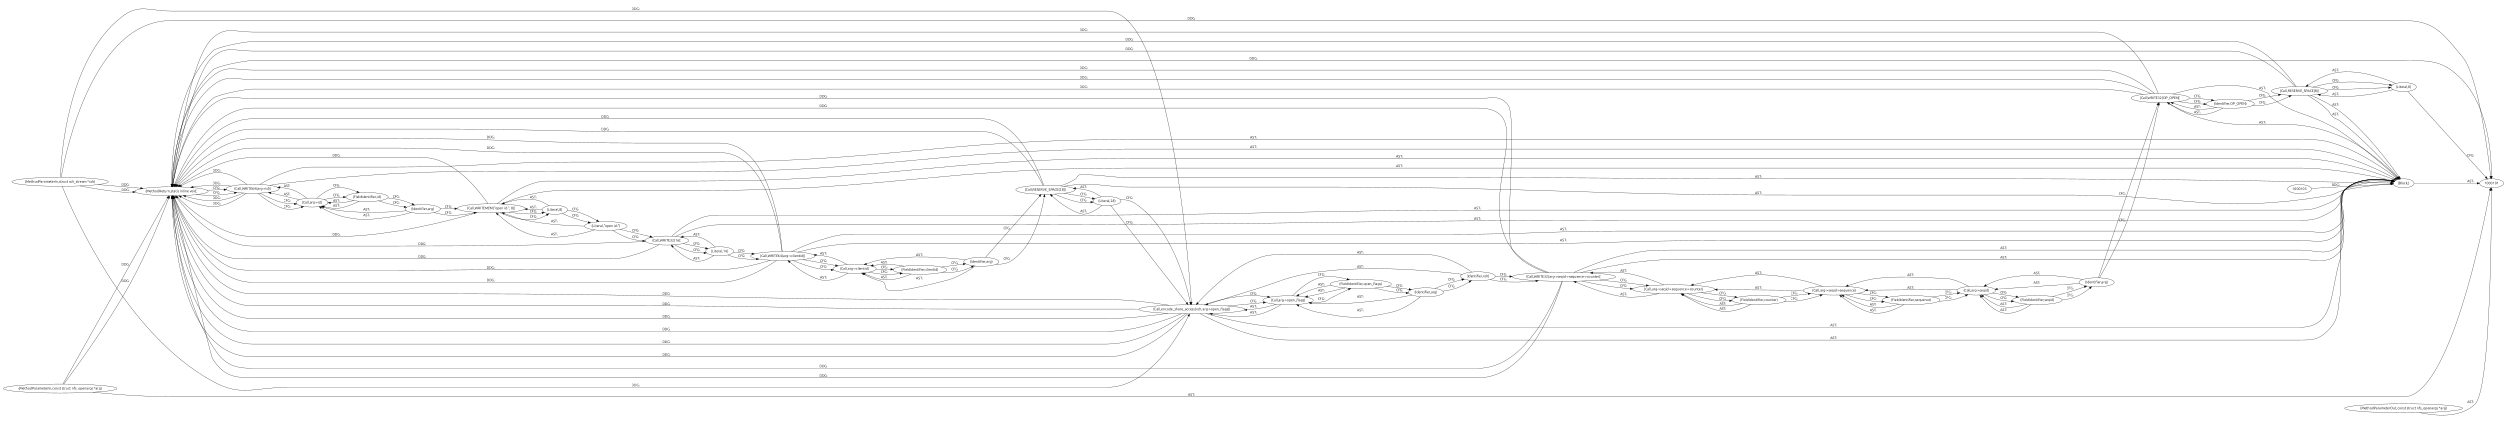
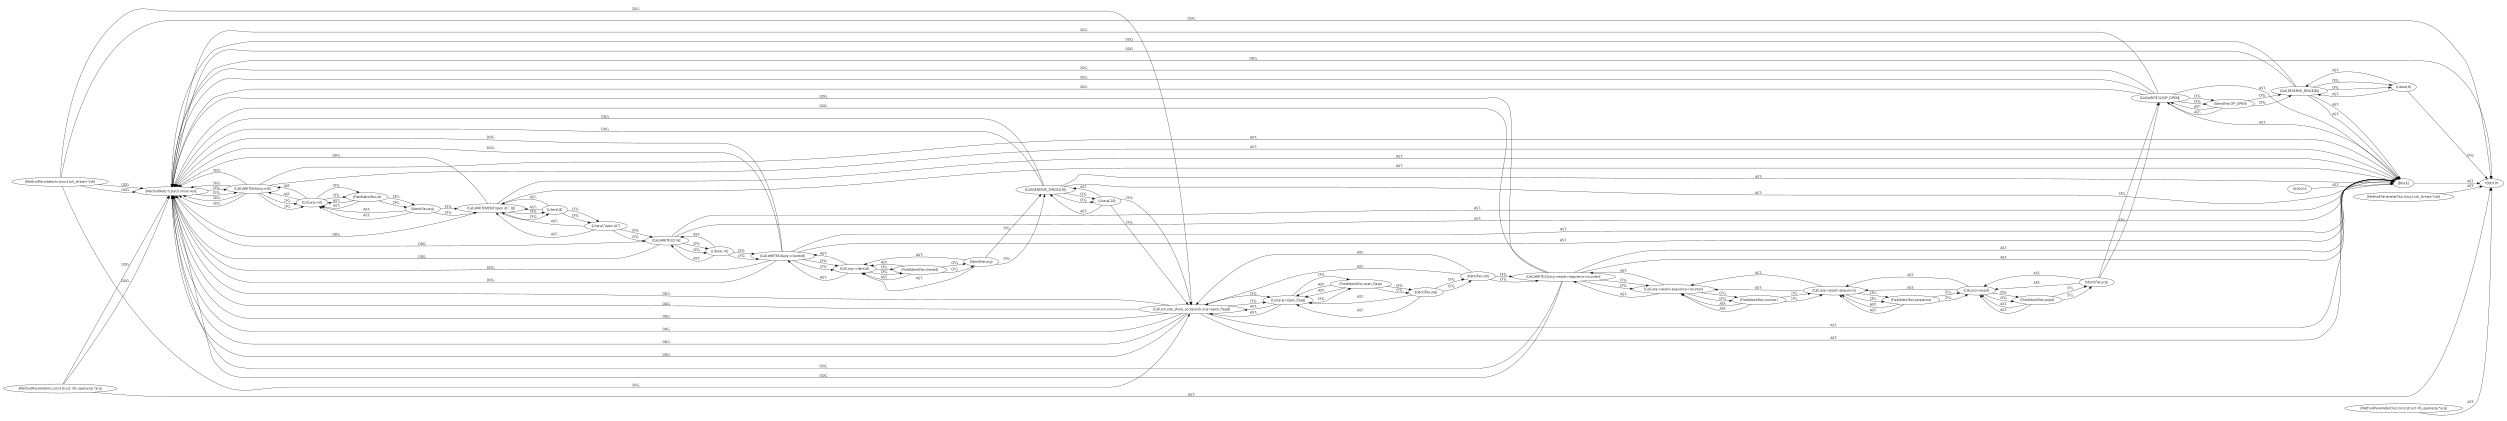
  digraph {
    fontname=Ubuntu
    rankdir=LR
    node [fontname=Ubuntu]
    edge [fontname=Ubuntu]
    n1 [label="(MethodReturn,static inline void)"]
    n2 [label="(Call,WRITE64(arg->id))"]
    1000101
    n4 [label="(Block,)"]
    n5 [label="(Call,arg->id)"]
    n6 [label="(MethodParameterIn,struct xdr_stream *xdr)"]
    n7 [label="(Call,encode_share_access(xdr, arg->open_flags))"]
    n8 [label="(Call,arg->open_flags)"]
+   n9 [label="(MethodParameterOut,struct xdr_stream *xdr)"]
    n10 [label="(MethodParameterIn,const struct nfs_openargs *arg)"]
    n11 [label="(MethodParameterOut,const struct nfs_openargs *arg)"]
    n12 [label="(Call,arg->seqid->sequence->counter)"]
    n13 [label="(Call,WRITE32(arg->seqid->sequence->counter))"]
    n14 [label="(FieldIdentifier,counter)"]
    n15 [label="(Call,arg->seqid->sequence)"]
    n16 [label="(FieldIdentifier,sequence)"]
    n17 [label="(Call,arg->seqid)"]
    n18 [label="(FieldIdentifier,seqid)"]
    n19 [label="(Identifier,arg)"]
    n20 [label="(Call,WRITE32(OP_OPEN))"]
    n21 [label="(Identifier,OP_OPEN)"]
    n22 [label="(FieldIdentifier,open_flags)"]
    n23 [label="(Identifier,xdr)"]
    n24 [label="(Identifier,arg)"]
    n25 [label="(Literal,28)"]
    n26 [label="(Call,RESERVE_SPACE(28))"]
    n27 [label="(Call,arg->clientid)"]
    n28 [label="(FieldIdentifier,clientid)"]
    n29 [label="(Call,WRITE64(arg->clientid))"]
    n30 [label="(Identifier,arg)"]
    n31 [label="(Literal,16)"]
    n32 [label="(Call,WRITE32(16))"]
    n33 [label="(Call,WRITEMEM(\"open id:\", 8))"]
    n34 [label="(Literal,8)"]
    n35 [label="(Literal,\"open id:\")"]
    n36 [label="(FieldIdentifier,id)"]
    n37 [label="(Identifier,arg)"]
    n38 [label="(Literal,8)"]
    n39 [label="(Call,RESERVE_SPACE(8))"]
    1000105
    n1 -> n2 [label="CFG: "]
    n1 -> n2 [label="CFG: "]
    n1 -> 1000101 [label="DDG: "]
    n2 -> n1 [label="DDG: "]
    n2 -> n1 [label="DDG: "]
    n2 -> n1 [label="DDG: "]
    n2 -> n1 [label="DDG: "]
    n2 -> n4 [label="AST: "]
    n2 -> n4 [label="AST: "]
    n2 -> n5 [label="CFG: "]
    n2 -> n5 [label="CFG: "]
    n4 -> 1000101 [label="AST: "]
    n5 -> n2 [label="AST: "]
    n5 -> n2 [label="AST: "]
    n5 -> n36 [label="CFG: "]
    n5 -> n36 [label="CFG: "]
    n6 -> n1 [label="DDG: "]
    n6 -> n1 [label="DDG: "]
    n6 -> 1000101 [label="DDG: "]
    n6 -> n7 [label="DDG: "]
    n6 -> n7 [label="DDG: "]
    n7 -> n1 [label="DDG: "]
    n7 -> n1 [label="DDG: "]
    n7 -> n1 [label="DDG: "]
    n7 -> n1 [label="DDG: "]
    n7 -> n1 [label="DDG: "]
    n7 -> n1 [label="DDG: "]
    n7 -> n4 [label="AST: "]
    n7 -> n4 [label="AST: "]
    n7 -> n8 [label="CFG: "]
    n7 -> n8 [label="CFG: "]
    n8 -> n7 [label="AST: "]
    n8 -> n7 [label="AST: "]
    n8 -> n22 [label="CFG: "]
    n8 -> n22 [label="CFG: "]
+   n9 -> 1000101 [label="AST: "]
    n10 -> n1 [label="DDG: "]
    n10 -> n1 [label="DDG: "]
    n10 -> 1000101 [label="AST: "]
    n11 -> 1000101 [label="AST: "]
    n12 -> n13 [label="AST: "]
    n12 -> n13 [label="AST: "]
    n12 -> n14 [label="CFG: "]
    n12 -> n14 [label="CFG: "]
    n13 -> n1 [label="DDG: "]
    n13 -> n1 [label="DDG: "]
    n13 -> n1 [label="DDG: "]
    n13 -> n1 [label="DDG: "]
    n13 -> n4 [label="AST: "]
    n13 -> n4 [label="AST: "]
    n13 -> n12 [label="CFG: "]
    n13 -> n12 [label="CFG: "]
    n14 -> n12 [label="AST: "]
    n14 -> n12 [label="AST: "]
    n14 -> n15 [label="CFG: "]
    n14 -> n15 [label="CFG: "]
    n15 -> n12 [label="AST: "]
    n15 -> n12 [label="AST: "]
    n15 -> n16 [label="CFG: "]
    n15 -> n16 [label="CFG: "]
    n16 -> n15 [label="AST: "]
    n16 -> n15 [label="AST: "]
    n16 -> n17 [label="CFG: "]
    n16 -> n17 [label="CFG: "]
    n17 -> n15 [label="AST: "]
    n17 -> n15 [label="AST: "]
    n17 -> n18 [label="CFG: "]
    n17 -> n18 [label="CFG: "]
    n18 -> n17 [label="AST: "]
    n18 -> n17 [label="AST: "]
    n18 -> n19 [label="CFG: "]
    n18 -> n19 [label="CFG: "]
    n19 -> n17 [label="AST: "]
    n19 -> n17 [label="AST: "]
    n19 -> n20 [label="CFG: "]
    n19 -> n20 [label="CFG: "]
    n20 -> n1 [label="DDG: "]
    n20 -> n1 [label="DDG: "]
    n20 -> n1 [label="DDG: "]
    n20 -> n1 [label="DDG: "]
    n20 -> n4 [label="AST: "]
    n20 -> n4 [label="AST: "]
    n20 -> n21 [label="CFG: "]
    n20 -> n21 [label="CFG: "]
    n21 -> n20 [label="AST: "]
    n21 -> n20 [label="AST: "]
    n21 -> n39 [label="CFG: "]
    n21 -> n39 [label="CFG: "]
    n22 -> n8 [label="AST: "]
    n22 -> n8 [label="AST: "]
    n22 -> n24 [label="CFG: "]
    n22 -> n24 [label="CFG: "]
    n23 -> n7 [label="AST: "]
    n23 -> n7 [label="AST: "]
    n23 -> n13 [label="CFG: "]
    n23 -> n13 [label="CFG: "]
    n24 -> n8 [label="AST: "]
    n24 -> n8 [label="AST: "]
    n24 -> n23 [label="CFG: "]
    n24 -> n23 [label="CFG: "]
    n25 -> n7 [label="CFG: "]
    n25 -> n7 [label="CFG: "]
    n25 -> n26 [label="AST: "]
    n25 -> n26 [label="AST: "]
    n26 -> n1 [label="DDG: "]
    n26 -> n1 [label="DDG: "]
    n26 -> n4 [label="AST: "]
    n26 -> n4 [label="AST: "]
    n26 -> n25 [label="CFG: "]
    n26 -> n25 [label="CFG: "]
    n27 -> n28 [label="CFG: "]
    n27 -> n28 [label="CFG: "]
    n27 -> n29 [label="AST: "]
    n27 -> n29 [label="AST: "]
    n28 -> n27 [label="AST: "]
    n28 -> n27 [label="AST: "]
    n28 -> n30 [label="CFG: "]
    n28 -> n30 [label="CFG: "]
    n29 -> n1 [label="DDG: "]
    n29 -> n1 [label="DDG: "]
    n29 -> n1 [label="DDG: "]
    n29 -> n1 [label="DDG: "]
    n29 -> n4 [label="AST: "]
    n29 -> n4 [label="AST: "]
    n29 -> n27 [label="CFG: "]
    n29 -> n27 [label="CFG: "]
    n30 -> n26 [label="CFG: "]
    n30 -> n26 [label="CFG: "]
    n30 -> n27 [label="AST: "]
    n30 -> n27 [label="AST: "]
    n31 -> n29 [label="CFG: "]
    n31 -> n29 [label="CFG: "]
    n31 -> n32 [label="AST: "]
    n31 -> n32 [label="AST: "]
    n32 -> n1 [label="DDG: "]
    n32 -> n1 [label="DDG: "]
    n32 -> n4 [label="AST: "]
    n32 -> n4 [label="AST: "]
    n32 -> n31 [label="CFG: "]
    n32 -> n31 [label="CFG: "]
    n33 -> n1 [label="DDG: "]
    n33 -> n1 [label="DDG: "]
    n33 -> n4 [label="AST: "]
    n33 -> n4 [label="AST: "]
    n33 -> n34 [label="CFG: "]
    n33 -> n34 [label="CFG: "]
    n34 -> n33 [label="AST: "]
    n34 -> n33 [label="AST: "]
    n34 -> n35 [label="CFG: "]
    n34 -> n35 [label="CFG: "]
    n35 -> n32 [label="CFG: "]
    n35 -> n32 [label="CFG: "]
    n35 -> n33 [label="AST: "]
    n35 -> n33 [label="AST: "]
    n36 -> n5 [label="AST: "]
    n36 -> n5 [label="AST: "]
    n36 -> n37 [label="CFG: "]
    n36 -> n37 [label="CFG: "]
    n37 -> n5 [label="AST: "]
    n37 -> n5 [label="AST: "]
    n37 -> n33 [label="CFG: "]
    n37 -> n33 [label="CFG: "]
    n38 -> 1000101 [label="CFG: "]
    n38 -> n39 [label="AST: "]
    n38 -> n39 [label="AST: "]
    n39 -> n1 [label="DDG: "]
    n39 -> n1 [label="DDG: "]
    n39 -> n4 [label="AST: "]
    n39 -> n4 [label="AST: "]
    n39 -> n38 [label="CFG: "]
    n39 -> n38 [label="CFG: "]
-   1000105 -> n4 [label="DDG: "]
+   1000105 -> n4 [label="AST: "]
  }
